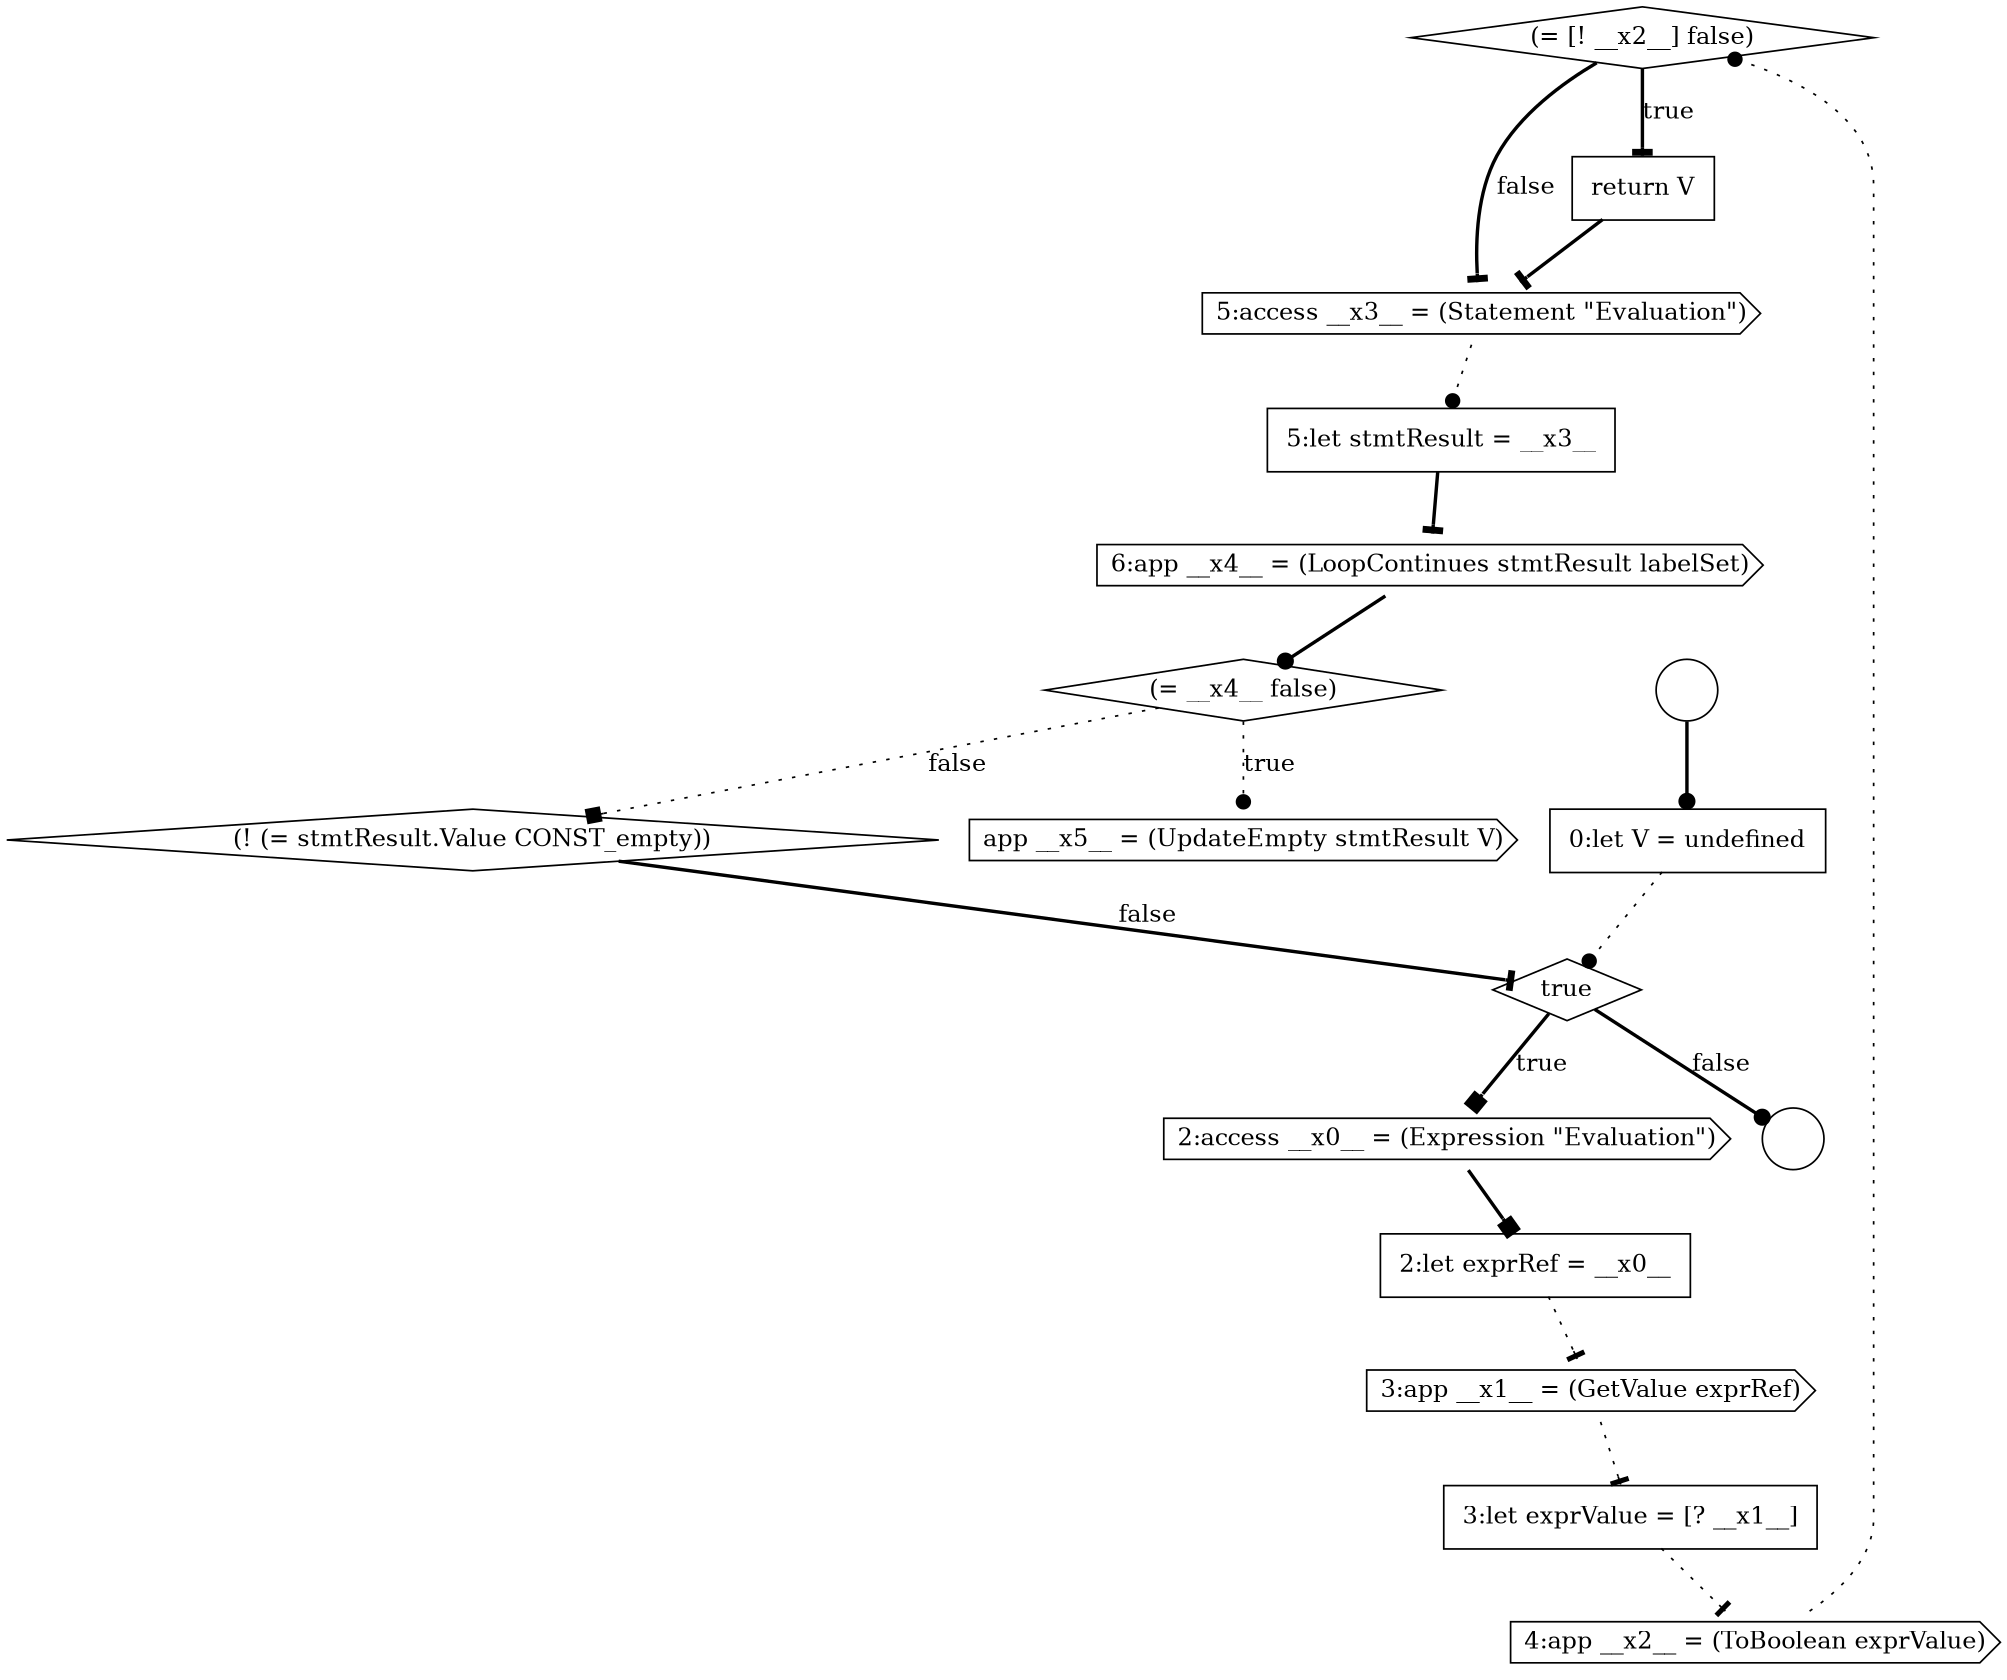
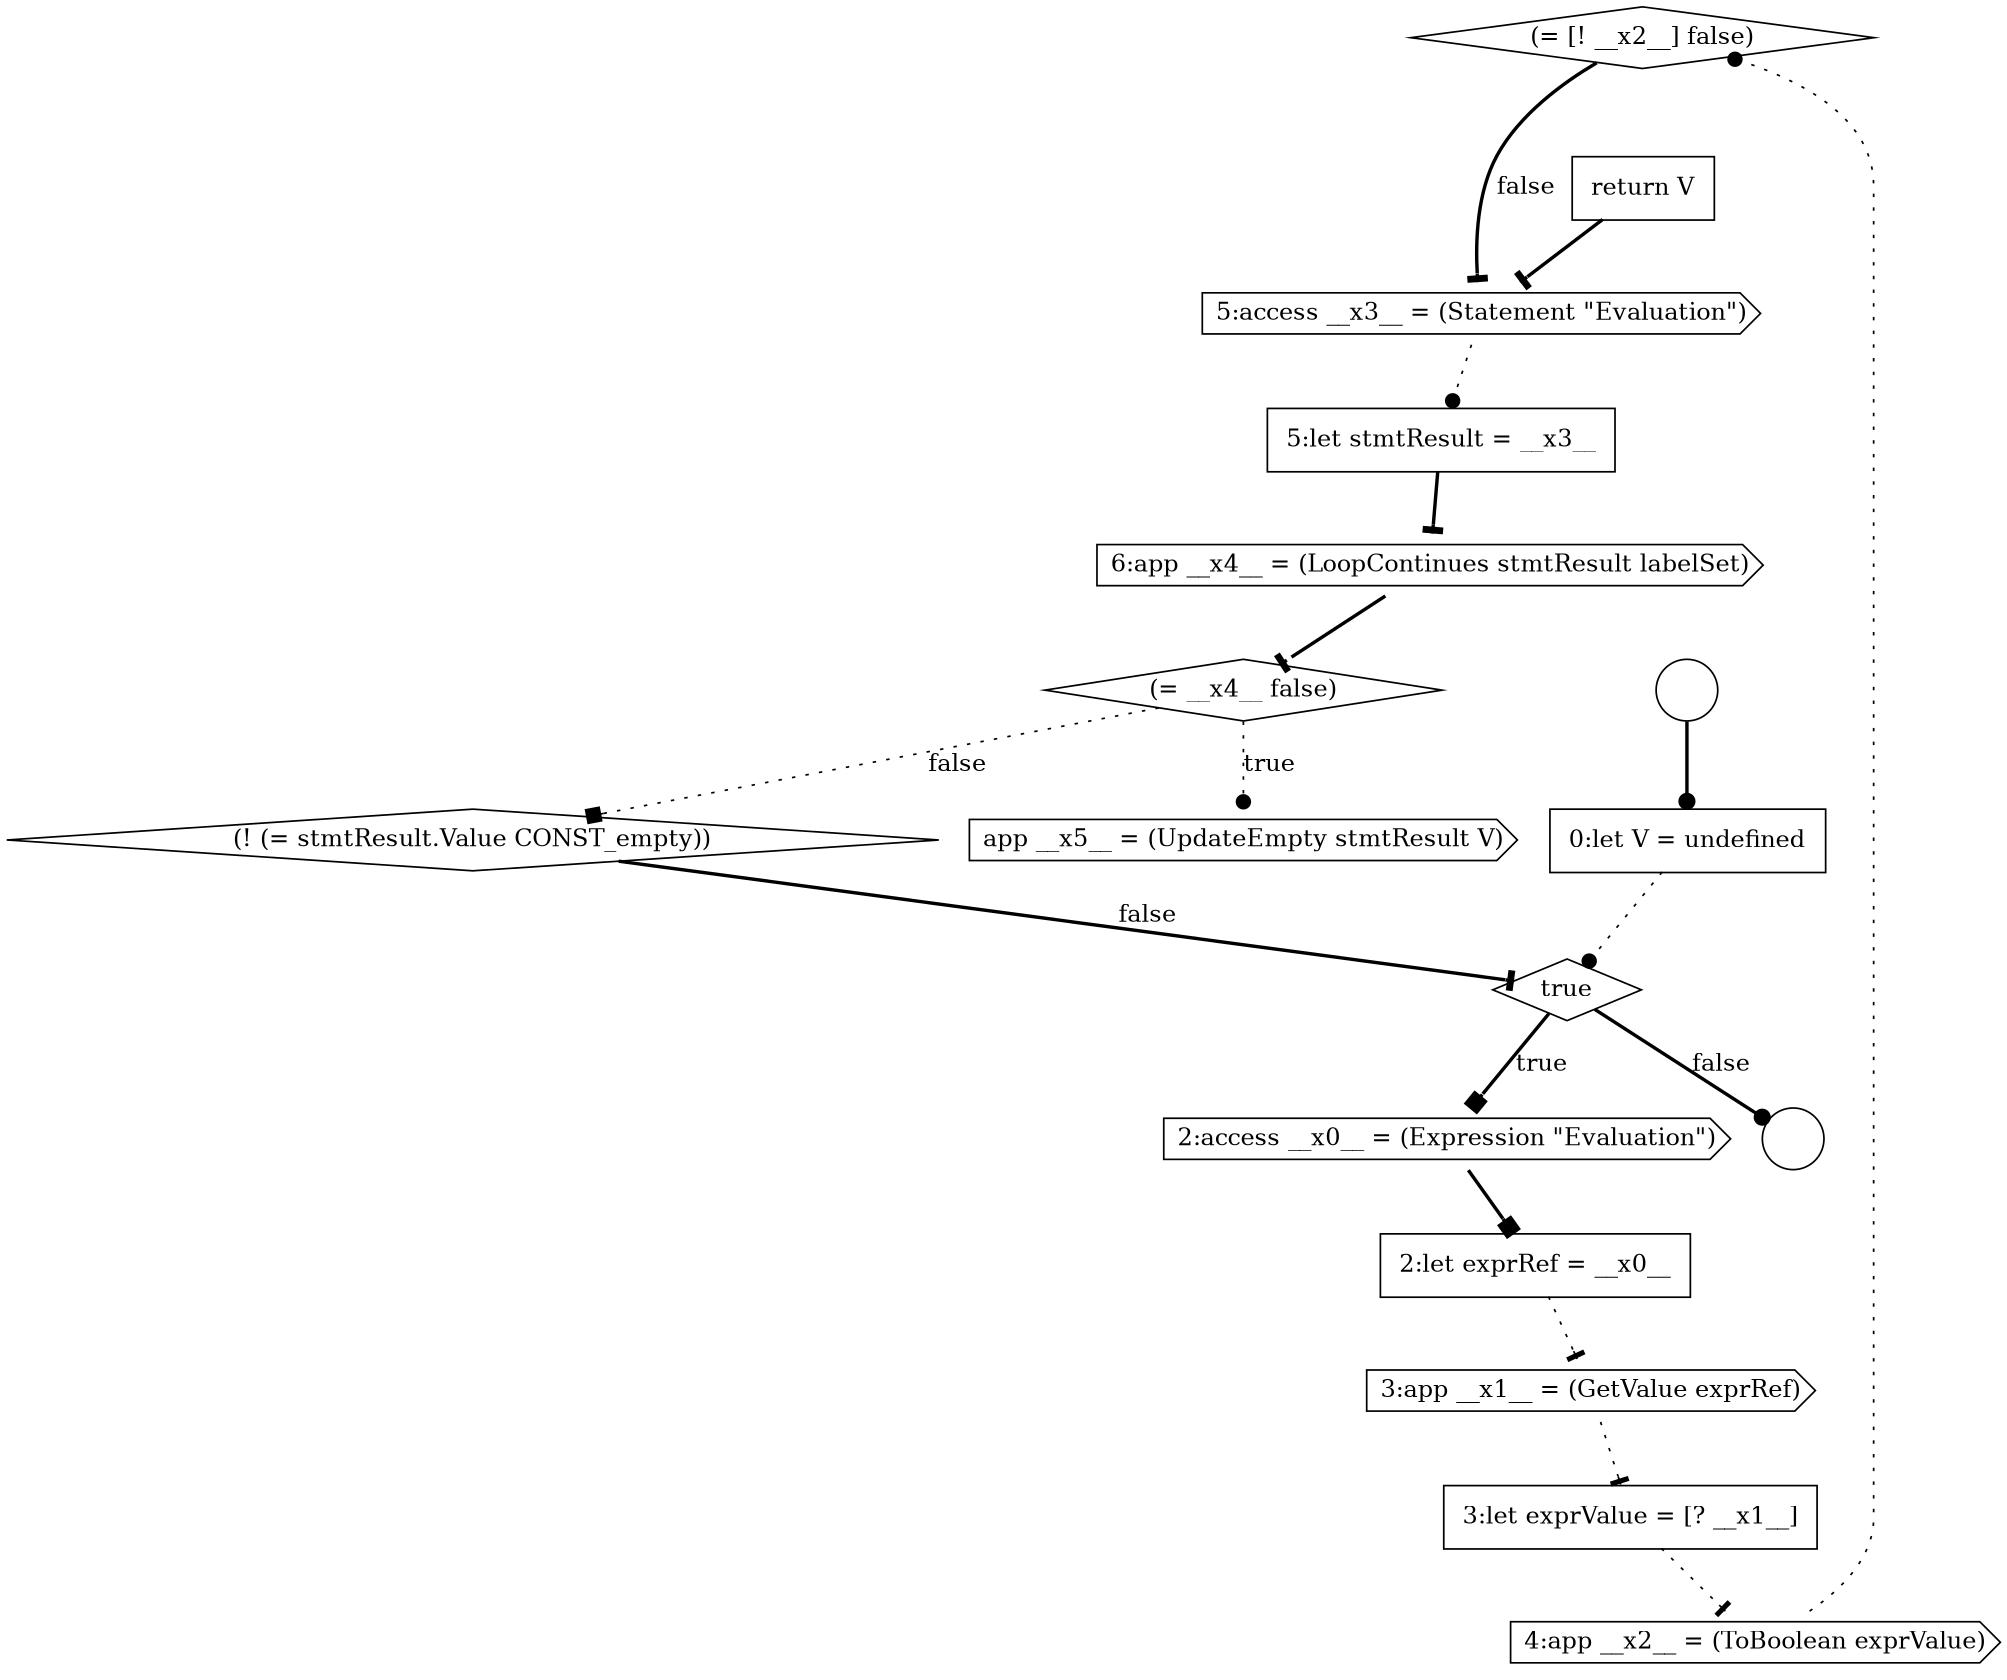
  digraph {
    node [color=black fillcolor=white shape=cds style=filled]
    edge [arrowhead=tee color=black style=bold]
    n1 [label=<<font color="black">(= [! __x2__] false)</font>> shape=diamond]
    n2 [label=<<font color="black">     <table border="0" cellborder="1" cellspacing="0" cellpadding="10">       <tr><td align="left">return V</td></tr>     </table>   </font>> margin=0 shape=none]
    n3 [label=<<font color="black">5:access __x3__ = (Statement &quot;Evaluation&quot;)</font>>]
    n4 [label=<<font color="black">     <table border="0" cellborder="1" cellspacing="0" cellpadding="10">       <tr><td align="left">5:let stmtResult = __x3__</td></tr>     </table>   </font>> margin=0 shape=none]
    n5 [label=<<font color="black">true</font>> shape=diamond]
    n6 [label=" " shape=circle]
    n7 [label=<<font color="black">2:access __x0__ = (Expression &quot;Evaluation&quot;)</font>>]
    n8 [label=" " shape=circle]
    n9 [label=<<font color="black">     <table border="0" cellborder="1" cellspacing="0" cellpadding="10">       <tr><td align="left">0:let V = undefined</td></tr>     </table>   </font>> margin=0 shape=none]
    n10 [label=<<font color="black">     <table border="0" cellborder="1" cellspacing="0" cellpadding="10">       <tr><td align="left">2:let exprRef = __x0__</td></tr>     </table>   </font>> margin=0 shape=none]
    n11 [label=<<font color="black">3:app __x1__ = (GetValue exprRef)</font>>]
    n12 [label=<<font color="black">     <table border="0" cellborder="1" cellspacing="0" cellpadding="10">       <tr><td align="left">3:let exprValue = [? __x1__]</td></tr>     </table>   </font>> margin=0 shape=none]
    n13 [label=<<font color="black">(! (= stmtResult.Value CONST_empty))</font>> shape=diamond]
    n14 [label=<<font color="black">6:app __x4__ = (LoopContinues stmtResult labelSet)</font>>]
    n15 [label=<<font color="black">(= __x4__ false)</font>> shape=diamond]
    n16 [label=<<font color="black">app __x5__ = (UpdateEmpty stmtResult V)</font>>]
    n17 [label=<<font color="black">4:app __x2__ = (ToBoolean exprValue)</font>>]
-   n1 -> n2 [label=<<font color="black">true</font>>]
    n1 -> n3 [label=<<font color="black">false</font>>]
    n2 -> n3
    n3 -> n4 [arrowhead=dot style=dotted]
    n4 -> n14
    n5 -> n6 [arrowhead=dot label=<<font color="black">false</font>>]
    n5 -> n7 [arrowhead=box label=<<font color="black">true</font>>]
    n7 -> n10 [arrowhead=box]
    n8 -> n9 [arrowhead=dot]
    n9 -> n5 [arrowhead=dot style=dotted]
    n10 -> n11 [style=dotted]
    n11 -> n12 [style=dotted]
    n12 -> n17 [style=dotted]
    n13 -> n5 [label=<<font color="black">false</font>>]
-   n14 -> n15 [arrowhead=dot]
+   n14 -> n15
    n15 -> n13 [arrowhead=box label=<<font color="black">false</font>> style=dotted]
    n15 -> n16 [arrowhead=dot label=<<font color="black">true</font>> style=dotted]
    n17 -> n1 [arrowhead=dot style=dotted]
  }
